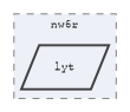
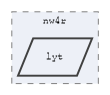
  digraph {
    compound=true
    n1 [color=grey25 fillcolor="#edf0f7" fontname=FreeMono fontsize=10 height=0.2 label=lyt shape=parallelogram style="filled,bold" width=0.4]
    subgraph cluster_1 {
      bgcolor="#edf0f7"
      fontname=FreeMono
      fontsize=10
-     label=nw6r
+     label=nw4r
      pencolor=grey50
      style="filled,dashed"
      n1
    }
  }
